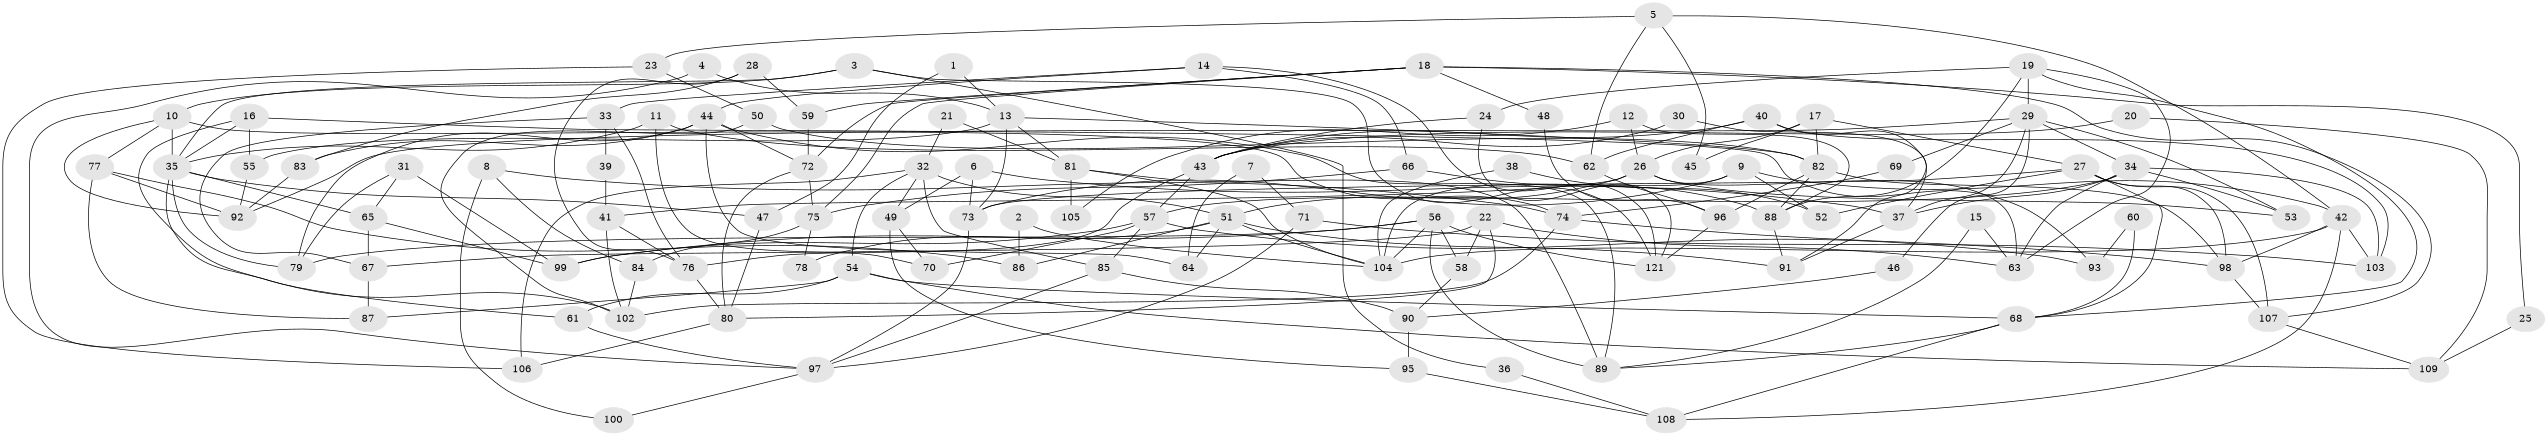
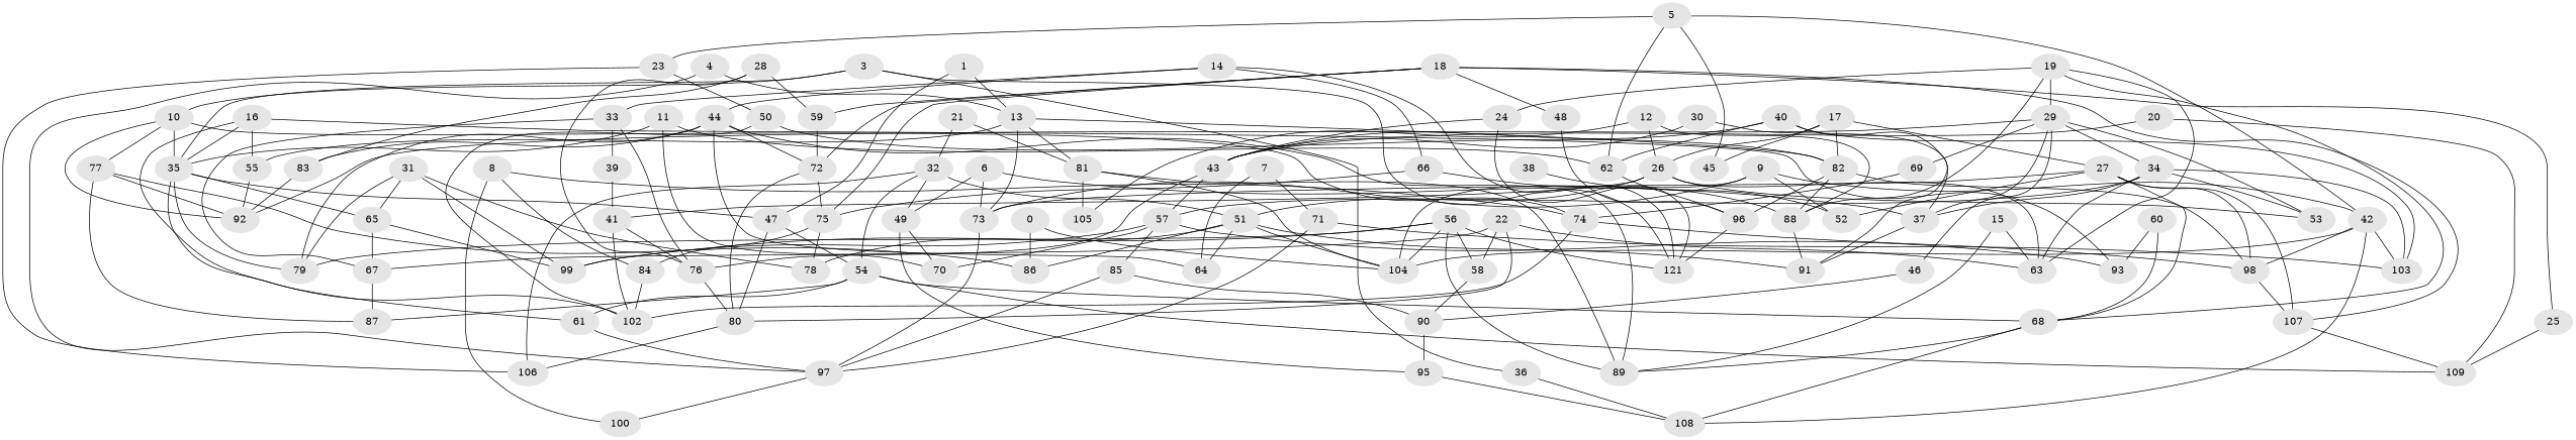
  graph {
    node [color=gray90 style=filled]
    1
    13
    47
    73
    55
    81
    82
    80
    54
-   2
+   2 [label=0]
    86
    104
    3
    10
    35
    36
    n17 [label=121]
    74
    77
    92
    65
    79
    61
    108
    4
    97
    100
    5
    23
    42
    45
    62
    50
    106
    98
    103
    96
    6
    37
    49
    91
    70
    95
    7
    64
    71
    8
    84
    102
    9
    52
    87
    11
    12
    26
    88
    105
    63
    51
    41
    53
    89
    14
    33
    44
    66
    67
    76
    39
    72
    83
    75
    15
    16
    93
    17
    27
    107
    68
    18
    25
    48
    59
    109
    78
    19
    24
    29
    43
    34
    46
    69
    20
    57
    21
    32
    85
    22
    58
    90
    28
    30
    31
    99
    38
    40
    56
    60
    1 -- 13
    1 -- 47
    13 -- 73
    13 -- 55
    13 -- 81
    13 -- 82
    47 -- 80
+   47 -- 54
    73 -- 97
    55 -- 92
    81 -- 104
    81 -- 105
    81 -- 89
    82 -- 98
    82 -- 96
    82 -- 88
    80 -- 106
    54 -- 61
    54 -- 87
    54 -- 68
    54 -- 109
    2 -- 86
    2 -- 104
    3 -- 10
    3 -- 35
    3 -- 36
    3 -- n17
    10 -- 35
    10 -- 74
    10 -- 77
    10 -- 92
    35 -- 47
    35 -- 65
    35 -- 79
    35 -- 61
    36 -- 108
    74 -- 98
    74 -- 102
    77 -- 86
    77 -- 92
    77 -- 87
    65 -- 67
    65 -- 99
    61 -- 97
    4 -- 13
    4 -- 97
    97 -- 100
    5 -- 23
    5 -- 42
    5 -- 45
    5 -- 62
    23 -- 50
    23 -- 106
    42 -- 104
    42 -- 108
    42 -- 98
    42 -- 103
    62 -- 96
    50 -- 82
    50 -- 102
    98 -- 107
    96 -- n17
    6 -- 73
    6 -- 37
    6 -- 49
    37 -- 91
    49 -- 70
    49 -- 95
    95 -- 108
    7 -- 64
    7 -- 71
    71 -- 97
    71 -- 103
    8 -- 74
    8 -- 100
    8 -- 84
    84 -- 102
    9 -- 73
    9 -- 104
    9 -- 42
    9 -- 52
    11 -- 35
    11 -- 62
    11 -- 70
    12 -- 26
    12 -- 88
    12 -- 105
    26 -- 63
    26 -- 51
    26 -- 41
    26 -- 53
    88 -- 91
    51 -- 86
    51 -- 104
    51 -- 91
    51 -- 64
    51 -- 78
    41 -- 102
    41 -- 76
    14 -- n17
    14 -- 33
    14 -- 44
    14 -- 66
    33 -- 67
    33 -- 76
    33 -- 39
    44 -- 79
    44 -- 64
    44 -- 89
    44 -- 72
    44 -- 83
    66 -- 88
    66 -- 75
    67 -- 87
    76 -- 80
    39 -- 41
    72 -- 80
    72 -- 75
    83 -- 92
    75 -- 84
    75 -- 78
    15 -- 63
    15 -- 89
    16 -- 55
    16 -- 35
    16 -- 102
    16 -- 93
    17 -- 82
    17 -- 45
    17 -- 26
    17 -- 27
    27 -- 73
    27 -- 98
    27 -- 52
    27 -- 107
    27 -- 68
    107 -- 109
    68 -- 108
    68 -- 89
    18 -- 72
    18 -- 75
    18 -- 107
    18 -- 25
    18 -- 48
    18 -- 59
    25 -- 109
    48 -- 96
    59 -- 72
    19 -- 88
    19 -- 63
    19 -- 68
    19 -- 24
    19 -- 29
    24 -- n17
    24 -- 43
    29 -- 92
    29 -- 37
    29 -- 53
    29 -- 34
    29 -- 46
    29 -- 69
    43 -- 76
    43 -- 57
    34 -- 103
    34 -- 37
    34 -- 63
    34 -- 53
    34 -- 57
    46 -- 90
    69 -- 74
    20 -- 109
    20 -- 43
    57 -- 70
    57 -- 93
    57 -- 85
    57 -- 99
    21 -- 81
    21 -- 32
    32 -- 54
    32 -- 106
    32 -- 49
    32 -- 51
-   32 -- 85
    85 -- 97
    85 -- 90
    22 -- 80
    22 -- 63
    22 -- 67
    22 -- 58
    58 -- 90
    90 -- 95
    28 -- 76
    28 -- 83
    28 -- 59
    30 -- 37
    30 -- 43
    31 -- 65
    31 -- 79
+   31 -- 78
    31 -- 99
-   38 -- 104
    38 -- 52
    40 -- 62
    40 -- 103
    40 -- 91
    40 -- 43
    56 -- 104
    56 -- n17
    56 -- 79
    56 -- 89
    56 -- 58
    56 -- 99
    60 -- 93
    60 -- 68
  }
